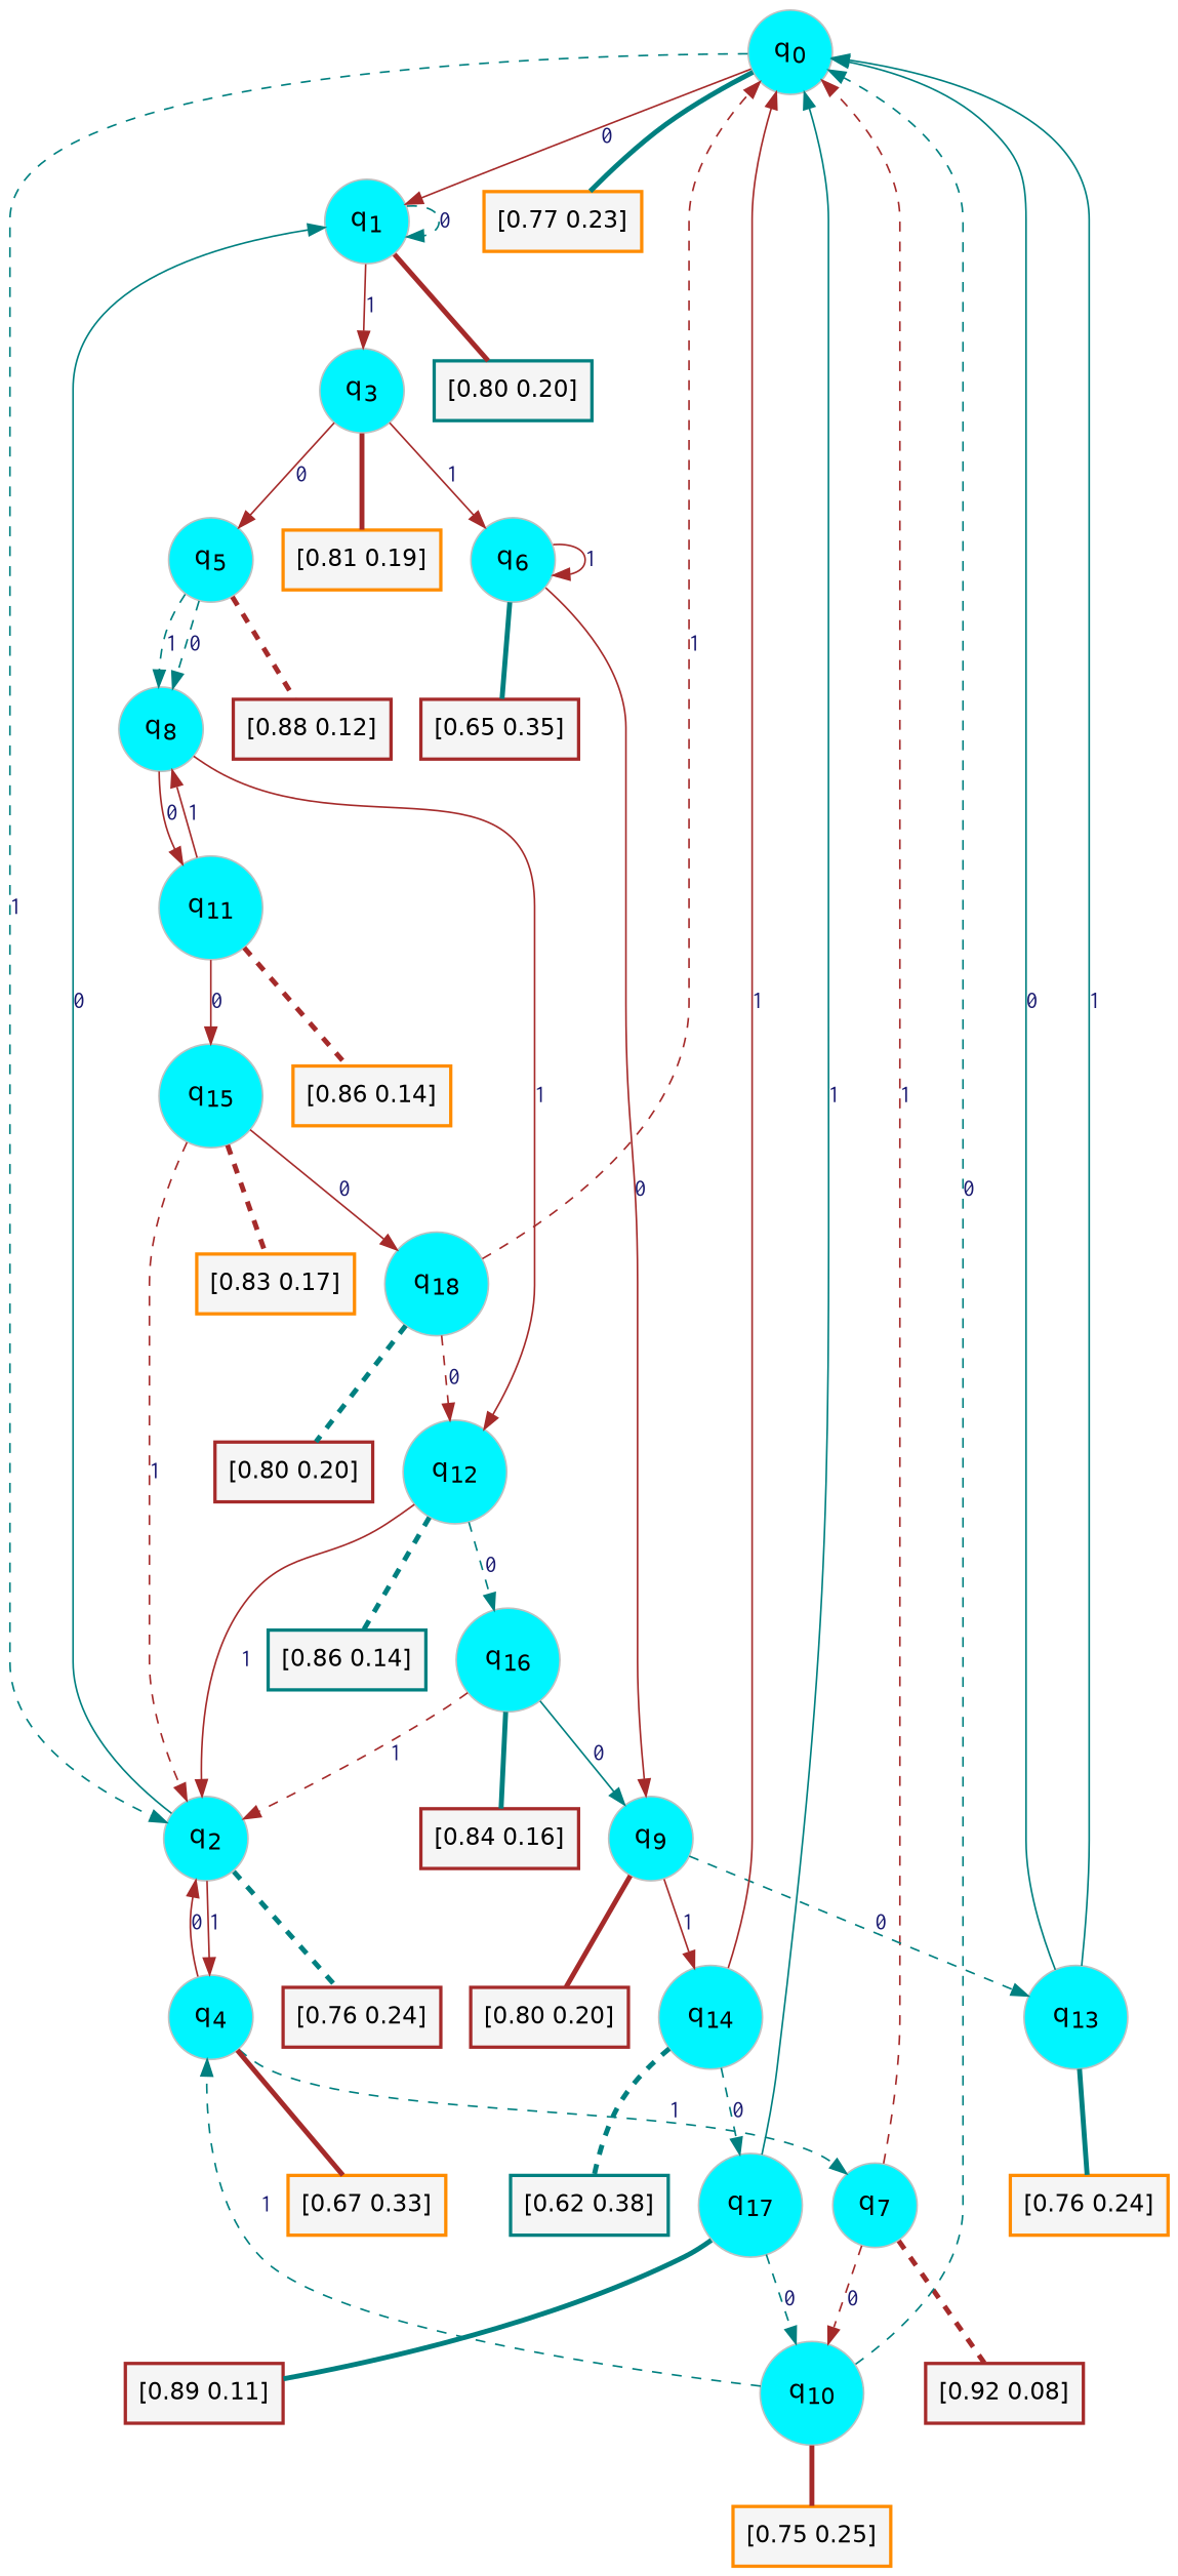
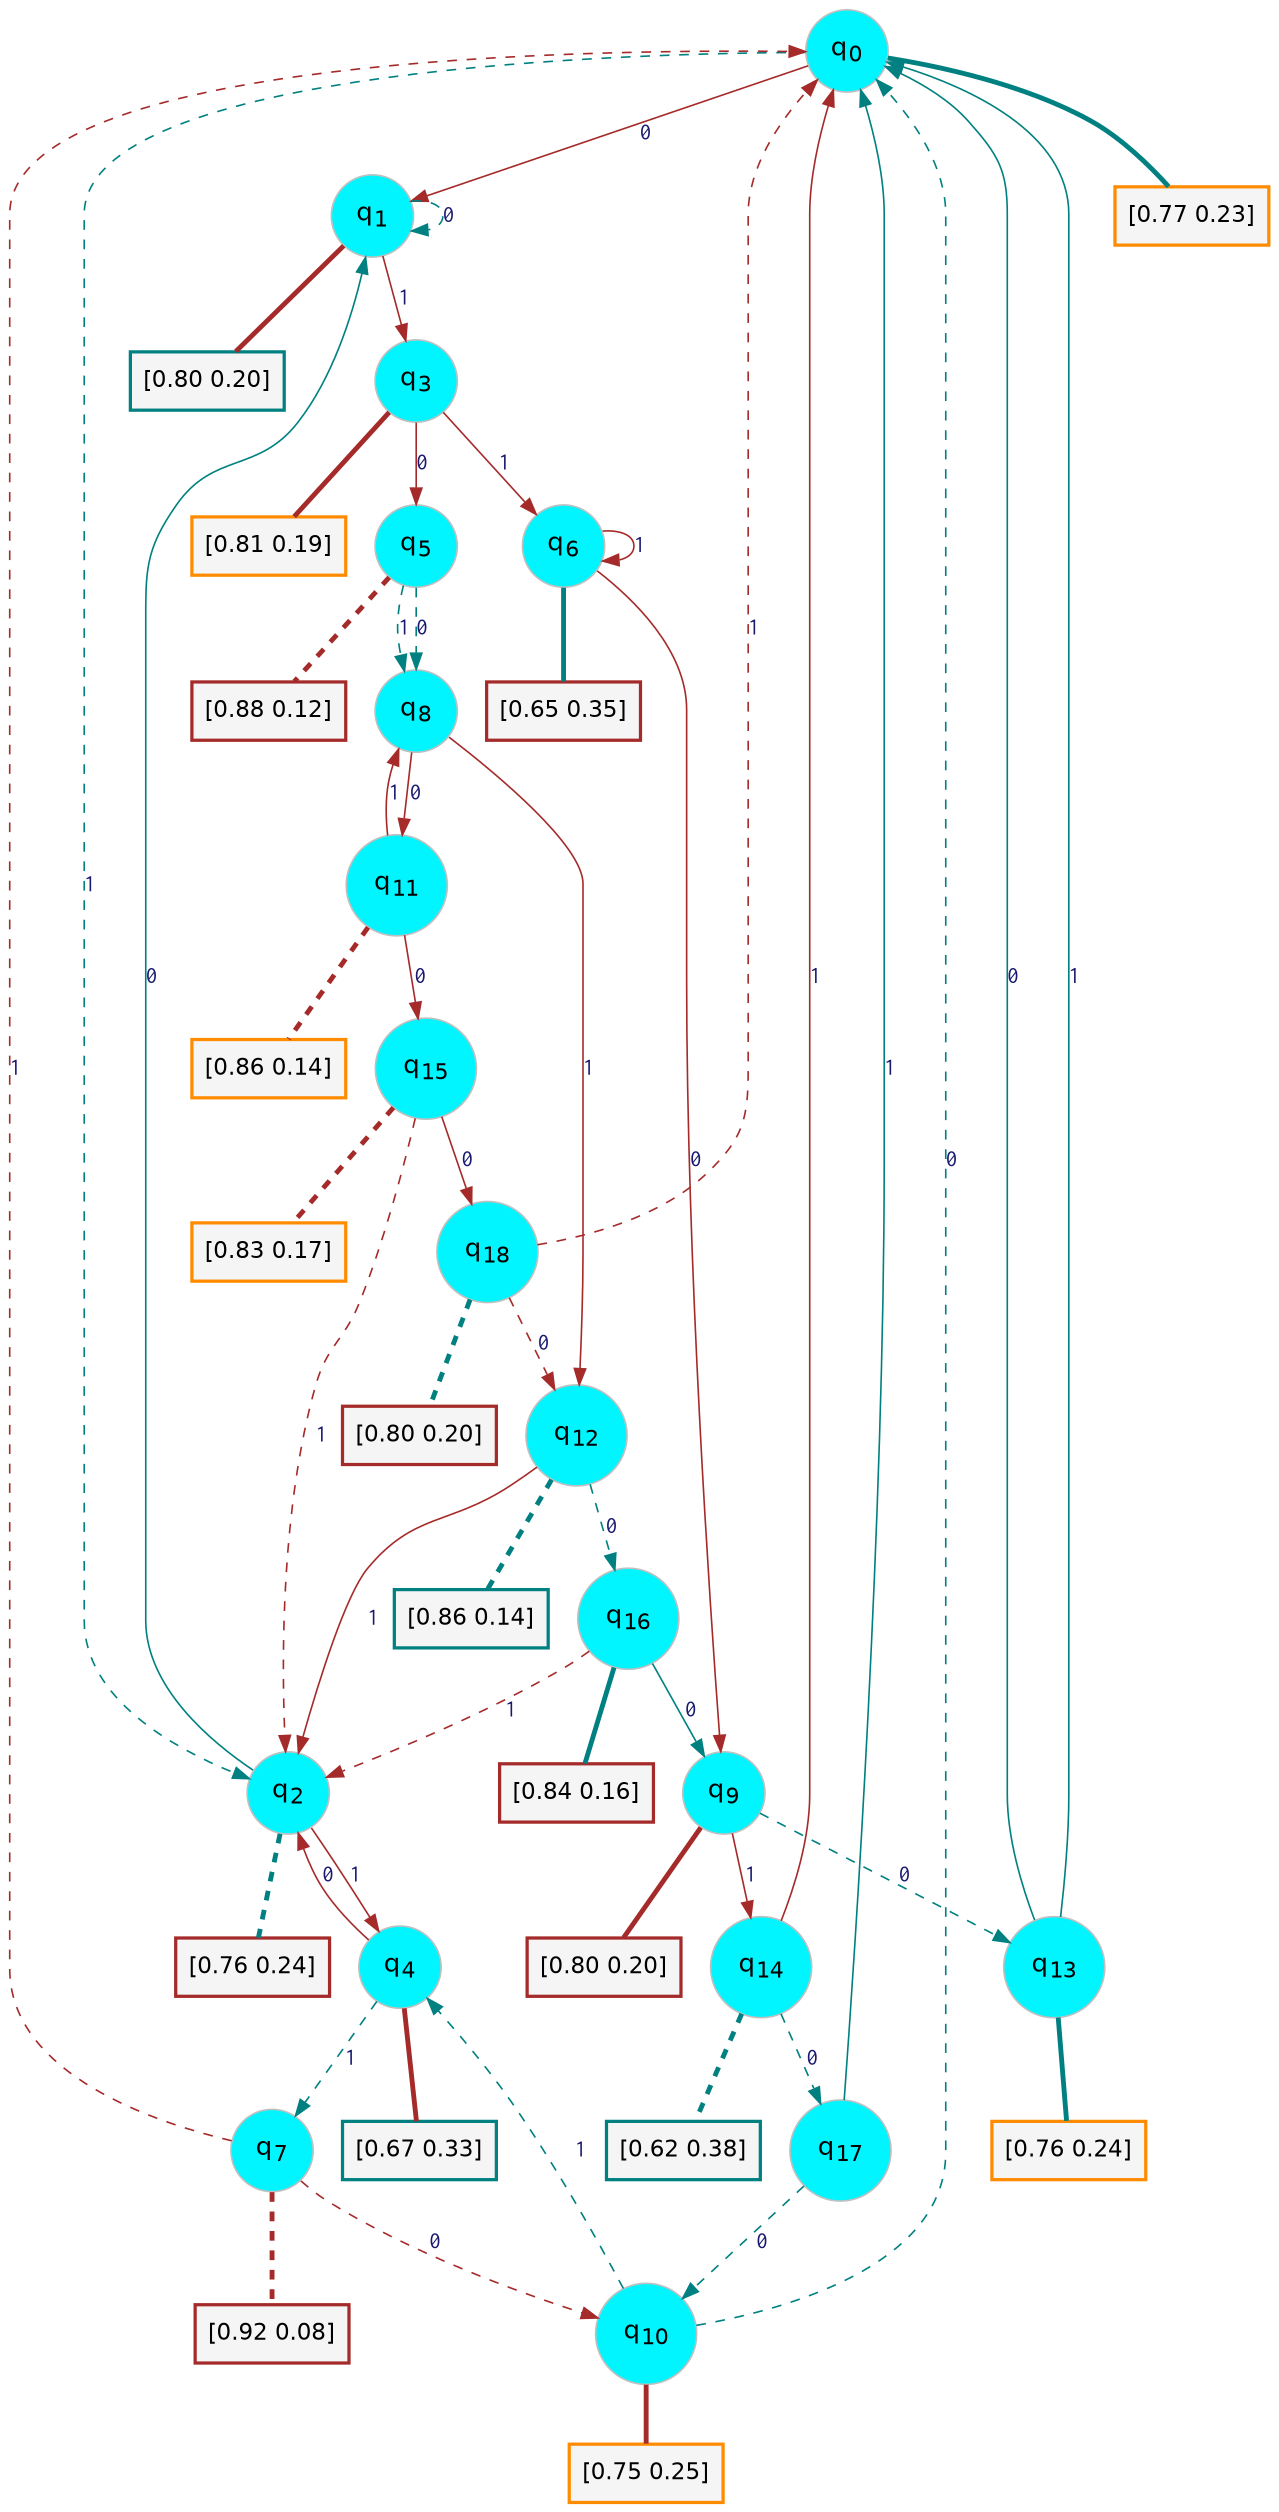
  digraph {
    rankdir=TD
    node [color=gray fillcolor=turquoise1 fontcolor=black fontname=Helvetica fontsize=16 fontweight=bold shape=circle style=filled]
    edge [arrowsize=1 color=brown fontcolor=midnightblue fontname=courier fontweight=bold penwidth=1 style=bold weight=20]
    n1 [label=<q<SUB>0</SUB>>]
    n2 [label=<q<SUB>1</SUB>>]
    n3 [label=<q<SUB>2</SUB>>]
    n4 [color=darkorange fillcolor=whitesmoke fontsize=14 label="[0.77 0.23]" penwidth=2 shape=box]
    n5 [label=<q<SUB>3</SUB>>]
    n6 [color=teal fillcolor=whitesmoke fontsize=14 label="[0.80 0.20]" penwidth=2 shape=box]
    n7 [label=<q<SUB>4</SUB>>]
    n8 [color=brown fillcolor=whitesmoke fontsize=14 label="[0.76 0.24]" penwidth=2 shape=box]
    n9 [label=<q<SUB>5</SUB>>]
    n10 [label=<q<SUB>6</SUB>>]
    n11 [color=darkorange fillcolor=whitesmoke fontsize=14 label="[0.81 0.19]" penwidth=2 shape=box]
    n12 [label=<q<SUB>7</SUB>>]
-   n13 [color=darkorange fillcolor=whitesmoke fontsize=14 label="[0.67 0.33]" penwidth=2 shape=box]
+   n13 [color=teal fillcolor=whitesmoke fontsize=14 label="[0.67 0.33]" penwidth=2 shape=box]
    n14 [label=<q<SUB>8</SUB>>]
    n15 [color=brown fillcolor=whitesmoke fontsize=14 label="[0.88 0.12]" penwidth=2 shape=box]
    n16 [label=<q<SUB>9</SUB>>]
    n17 [color=brown fillcolor=whitesmoke fontsize=14 label="[0.65 0.35]" penwidth=2 shape=box]
    n18 [label=<q<SUB>10</SUB>>]
    n19 [color=brown fillcolor=whitesmoke fontsize=14 label="[0.92 0.08]" penwidth=2 shape=box]
    n20 [label=<q<SUB>11</SUB>>]
    n21 [label=<q<SUB>12</SUB>>]
    n22 [label=<q<SUB>13</SUB>>]
    n23 [label=<q<SUB>14</SUB>>]
    n24 [color=brown fillcolor=whitesmoke fontsize=14 label="[0.80 0.20]" penwidth=2 shape=box]
    n25 [color=darkorange fillcolor=whitesmoke fontsize=14 label="[0.75 0.25]" penwidth=2 shape=box]
    n26 [label=<q<SUB>15</SUB>>]
    n27 [color=darkorange fillcolor=whitesmoke fontsize=14 label="[0.86 0.14]" penwidth=2 shape=box]
    n28 [label=<q<SUB>16</SUB>>]
    n29 [color=teal fillcolor=whitesmoke fontsize=14 label="[0.86 0.14]" penwidth=2 shape=box]
    n30 [color=darkorange fillcolor=whitesmoke fontsize=14 label="[0.76 0.24]" penwidth=2 shape=box]
    n31 [label=<q<SUB>17</SUB>>]
    n32 [color=teal fillcolor=whitesmoke fontsize=14 label="[0.62 0.38]" penwidth=2 shape=box]
    n33 [label=<q<SUB>18</SUB>>]
    n34 [color=darkorange fillcolor=whitesmoke fontsize=14 label="[0.83 0.17]" penwidth=2 shape=box]
    n35 [color=brown fillcolor=whitesmoke fontsize=14 label="[0.84 0.16]" penwidth=2 shape=box]
-   n36 [color=brown fillcolor=whitesmoke fontsize=14 label="[0.89 0.11]" penwidth=2 shape=box]
    n37 [color=brown fillcolor=whitesmoke fontsize=14 label="[0.80 0.20]" penwidth=2 shape=box]
    n1 -> n2 [label=0]
    n1 -> n3 [color=teal label=1 style=dashed]
    n1 -> n4 [arrowhead=none color=teal penwidth=3]
    n2 -> n2 [color=teal label=0 style=dashed]
    n2 -> n5 [label=1]
    n2 -> n6 [arrowhead=none penwidth=3]
    n3 -> n2 [color=teal label=0]
    n3 -> n7 [label=1]
    n3 -> n8 [arrowhead=none color=teal penwidth=3 style=dashed]
    n5 -> n9 [label=0]
    n5 -> n10 [label=1]
    n5 -> n11 [arrowhead=none penwidth=3]
    n7 -> n3 [label=0]
    n7 -> n12 [color=teal label=1 style=dashed]
    n7 -> n13 [arrowhead=none penwidth=3]
    n9 -> n14 [color=teal label=0 style=dashed]
    n9 -> n14 [color=teal label=1 style=dashed]
    n9 -> n15 [arrowhead=none penwidth=3 style=dashed]
    n10 -> n10 [label=1]
    n10 -> n16 [label=0]
    n10 -> n17 [arrowhead=none color=teal penwidth=3]
    n12 -> n1 [label=1 style=dashed]
    n12 -> n18 [label=0 style=dashed]
    n12 -> n19 [arrowhead=none penwidth=3 style=dashed]
    n14 -> n20 [label=0]
    n14 -> n21 [label=1]
    n16 -> n22 [color=teal label=0 style=dashed]
    n16 -> n23 [label=1]
    n16 -> n24 [arrowhead=none penwidth=3]
    n18 -> n1 [color=teal label=0 style=dashed]
    n18 -> n7 [color=teal label=1 style=dashed]
    n18 -> n25 [arrowhead=none penwidth=3]
    n20 -> n14 [label=1]
    n20 -> n26 [label=0]
    n20 -> n27 [arrowhead=none penwidth=3 style=dashed]
    n21 -> n3 [label=1]
    n21 -> n28 [color=teal label=0 style=dashed]
    n21 -> n29 [arrowhead=none color=teal penwidth=3 style=dashed]
    n22 -> n1 [color=teal label=0]
    n22 -> n1 [color=teal label=1]
    n22 -> n30 [arrowhead=none color=teal penwidth=3]
    n23 -> n1 [label=1]
    n23 -> n31 [color=teal label=0 style=dashed]
    n23 -> n32 [arrowhead=none color=teal penwidth=3 style=dashed]
    n26 -> n3 [label=1 style=dashed]
    n26 -> n33 [label=0]
    n26 -> n34 [arrowhead=none penwidth=3 style=dashed]
    n28 -> n3 [label=1 style=dashed]
    n28 -> n16 [color=teal label=0]
    n28 -> n35 [arrowhead=none color=teal penwidth=3]
    n31 -> n1 [color=teal label=1]
    n31 -> n18 [color=teal label=0 style=dashed]
-   n31 -> n36 [arrowhead=none color=teal penwidth=3]
    n33 -> n1 [label=1 style=dashed]
    n33 -> n21 [label=0 style=dashed]
    n33 -> n37 [arrowhead=none color=teal penwidth=3 style=dashed]
  }
